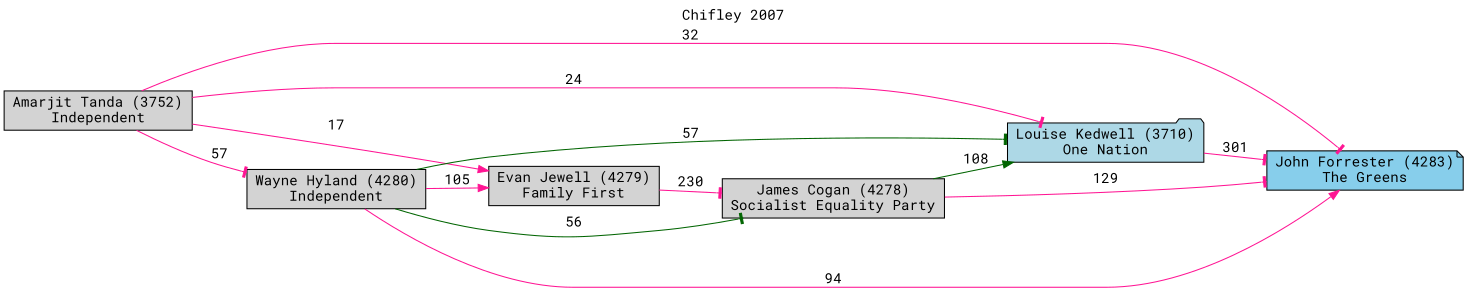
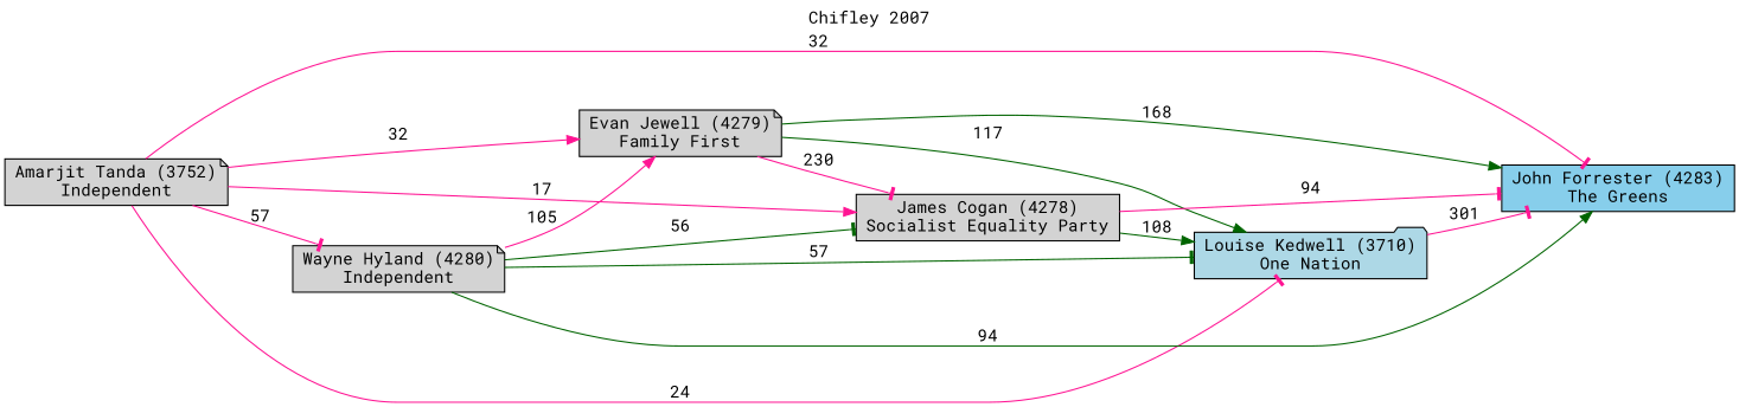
  digraph {
    fontname="Roboto Mono"
    label="Chifley 2007"
    labelloc=t
    mclimit=10
    rankdir=LR
    node [fillcolor=lightgrey fontname="Roboto Mono" shape=box style=filled]
    edge [arrowhead=tee color=deeppink fontname="Roboto Mono"]
-   n1 [label="Amarjit Tanda (3752)\nIndependent"]
-   n2 [label="Evan Jewell (4279)\nFamily First"]
+   n1 [label="Amarjit Tanda (3752)\nIndependent" shape=note]
+   n2 [label="Evan Jewell (4279)\nFamily First" shape=note]
    n3 [label="James Cogan (4278)\nSocialist Equality Party"]
-   n4 [fillcolor=skyblue label="John Forrester (4283)\nThe Greens" shape=note]
+   n4 [fillcolor=skyblue label="John Forrester (4283)\nThe Greens"]
    n5 [fillcolor=lightblue label="Louise Kedwell (3710)\nOne Nation" shape=folder]
-   n6 [label="Wayne Hyland (4280)\nIndependent"]
-   n1 -> n2 [arrowhead=normal label=17]
+   n6 [label="Wayne Hyland (4280)\nIndependent" shape=note]
+   n1 -> n2 [arrowhead=normal label=32]
+   n1 -> n3 [arrowhead=normal label=17]
    n1 -> n4 [label=32]
    n1 -> n5 [label=24]
    n1 -> n6 [label=57]
    n2 -> n3 [label=230]
-   n3 -> n4 [label=129]
+   n2 -> n4 [arrowhead=normal color=darkgreen label=168]
+   n2 -> n5 [arrowhead=normal color=darkgreen label=117]
+   n3 -> n4 [label=94]
    n3 -> n5 [arrowhead=normal color=darkgreen label=108]
    n5 -> n4 [label=301]
    n6 -> n2 [arrowhead=normal label=105]
    n6 -> n3 [color=darkgreen label=56]
-   n6 -> n4 [arrowhead=normal label=94]
+   n6 -> n4 [arrowhead=normal color=darkgreen label=94]
    n6 -> n5 [color=darkgreen label=57]
  }
